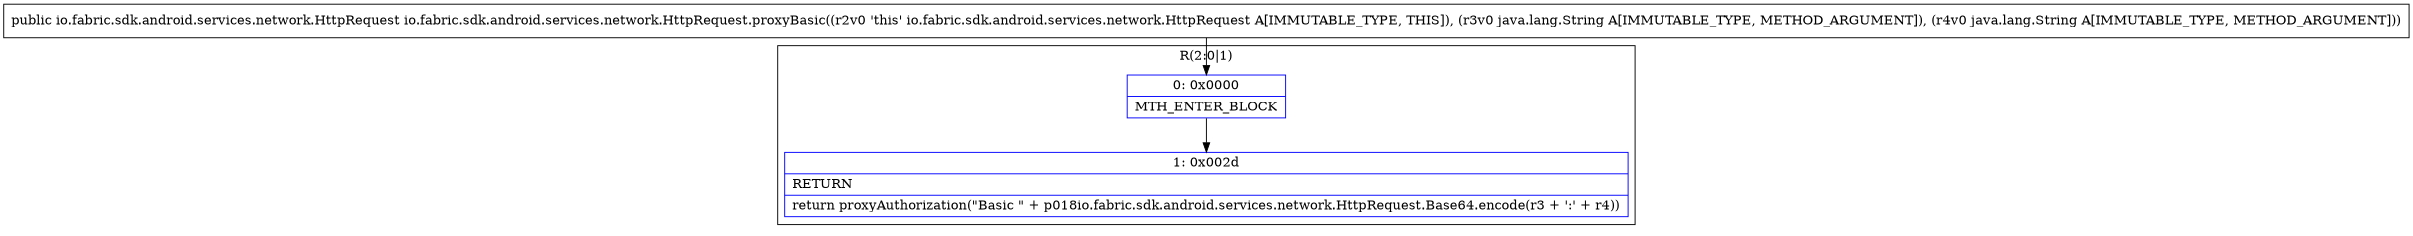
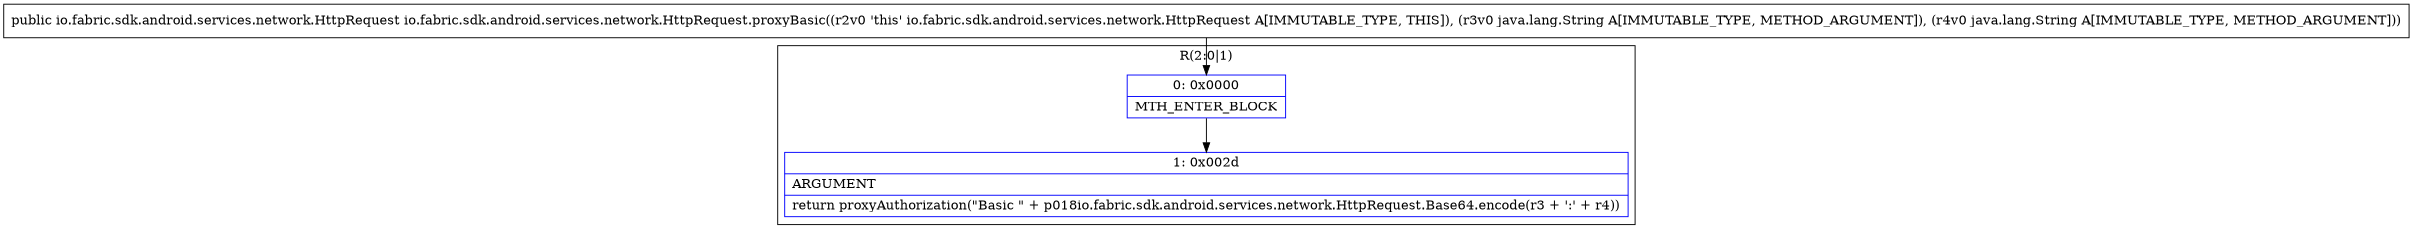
  digraph {
    node [color=blue shape=record]
    n1 [label="{0\:\ 0x0000|MTH_ENTER_BLOCK\l}"]
-   n2 [label="{1\:\ 0x002d|RETURN\l|return proxyAuthorization(\"Basic \" + p018io.fabric.sdk.android.services.network.HttpRequest.Base64.encode(r3 + ':' + r4))\l}"]
+   n2 [label="{1\:\ 0x002d|ARGUMENT\l|return proxyAuthorization(\"Basic \" + p018io.fabric.sdk.android.services.network.HttpRequest.Base64.encode(r3 + ':' + r4))\l}"]
    n3 [label="{public io.fabric.sdk.android.services.network.HttpRequest io.fabric.sdk.android.services.network.HttpRequest.proxyBasic((r2v0 'this' io.fabric.sdk.android.services.network.HttpRequest A[IMMUTABLE_TYPE, THIS]), (r3v0 java.lang.String A[IMMUTABLE_TYPE, METHOD_ARGUMENT]), (r4v0 java.lang.String A[IMMUTABLE_TYPE, METHOD_ARGUMENT])) }" color=""]
    subgraph cluster_1 {
      label="R(2:0|1)"
      n1
      n2
    }
    n1 -> n2
    n3 -> n1
  }
